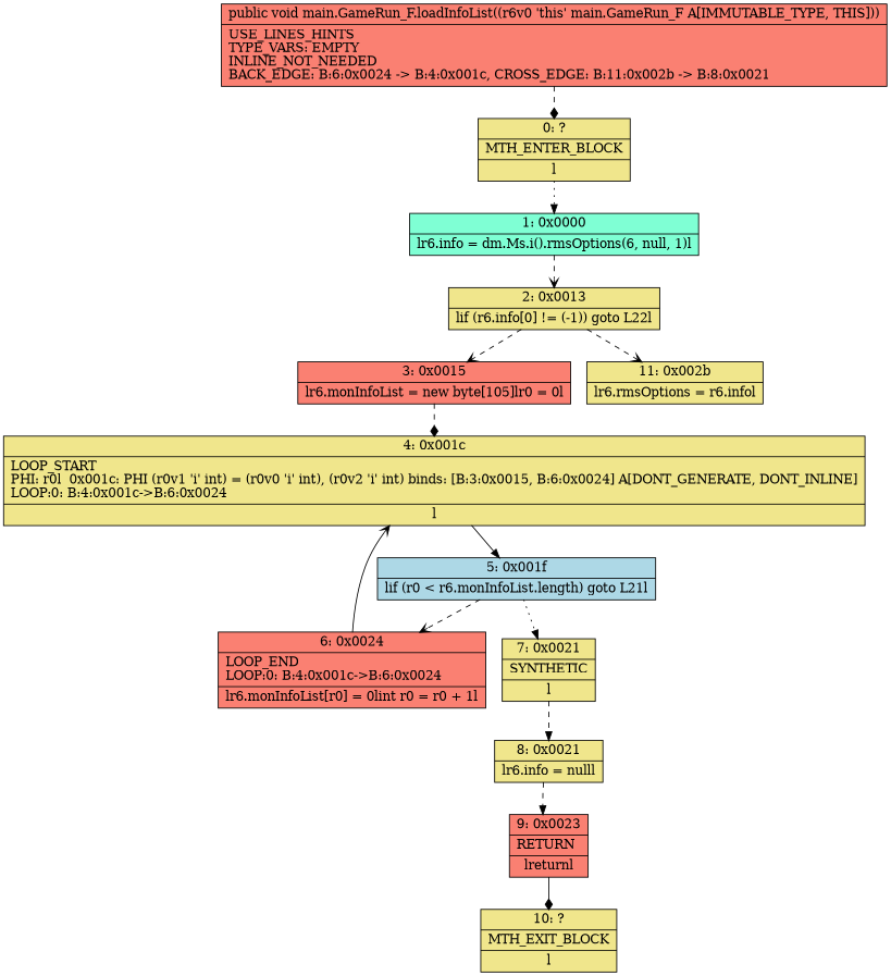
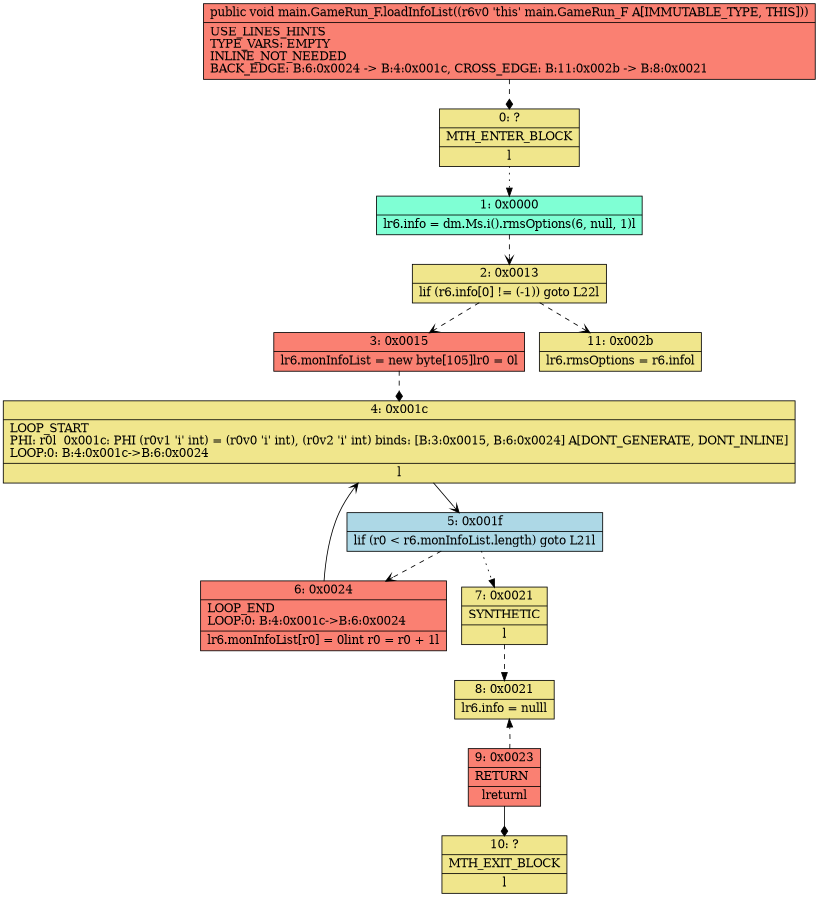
  digraph {
    node [fillcolor=khaki shape=record style=filled]
    edge [arrowhead=normal style=dashed]
    n1 [label="{0\:\ ?|MTH_ENTER_BLOCK\l|l}"]
    n2 [fillcolor=aquamarine label="{1\:\ 0x0000|lr6.info = dm.Ms.i().rmsOptions(6, null, 1)l}"]
    n3 [label="{2\:\ 0x0013|lif (r6.info[0] != (\-1)) goto L22l}"]
    n4 [fillcolor=salmon label="{3\:\ 0x0015|lr6.monInfoList = new byte[105]lr0 = 0l}"]
    n5 [label="{11\:\ 0x002b|lr6.rmsOptions = r6.infol}"]
    n6 [label="{4\:\ 0x001c|LOOP_START\lPHI: r0l  0x001c: PHI (r0v1 'i' int) = (r0v0 'i' int), (r0v2 'i' int) binds: [B:3:0x0015, B:6:0x0024] A[DONT_GENERATE, DONT_INLINE]\lLOOP:0: B:4:0x001c\-\>B:6:0x0024\l|l}"]
    n7 [fillcolor=lightblue label="{5\:\ 0x001f|lif (r0 \< r6.monInfoList.length) goto L21l}"]
    n8 [fillcolor=salmon label="{6\:\ 0x0024|LOOP_END\lLOOP:0: B:4:0x001c\-\>B:6:0x0024\l|lr6.monInfoList[r0] = 0lint r0 = r0 + 1l}"]
    n9 [label="{7\:\ 0x0021|SYNTHETIC\l|l}"]
    n10 [label="{8\:\ 0x0021|lr6.info = nulll}"]
    n11 [fillcolor=salmon label="{9\:\ 0x0023|RETURN\l|lreturnl}"]
    n12 [label="{10\:\ ?|MTH_EXIT_BLOCK\l|l}"]
    n13 [fillcolor=salmon label="{public void main.GameRun_F.loadInfoList((r6v0 'this' main.GameRun_F A[IMMUTABLE_TYPE, THIS]))  | USE_LINES_HINTS\lTYPE_VARS: EMPTY\lINLINE_NOT_NEEDED\lBACK_EDGE: B:6:0x0024 \-\> B:4:0x001c, CROSS_EDGE: B:11:0x002b \-\> B:8:0x0021\l}"]
    n1 -> n2 [style=dotted]
    n2 -> n3 [arrowhead=vee]
    n3 -> n4 [arrowhead=vee]
    n3 -> n5 [arrowhead=vee]
    n4 -> n6 [arrowhead=diamond]
-   n6 -> n7 [style=solid]
+   n6 -> n7 [arrowhead=vee style=solid]
    n7 -> n8 [arrowhead=vee]
    n7 -> n9 [style=dotted]
    n8 -> n6 [arrowhead=vee style=solid]
    n9 -> n10
-   n10 -> n11
+   n11 -> n10
    n11 -> n12 [arrowhead=diamond style=solid]
    n13 -> n1 [arrowhead=diamond]
  }
